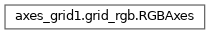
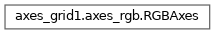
  digraph {
    rankdir=LR
-   n1 [color=grey40 fillcolor=white fontname=Helvetica fontsize=10 height=0.2 label="axes_grid1.grid_rgb.RGBAxes" shape=box style=filled width=0.4]
+   n1 [color=grey40 fillcolor=white fontname=Helvetica fontsize=10 height=0.2 label="axes_grid1.axes_rgb.RGBAxes" shape=box style=filled width=0.4]
  }
